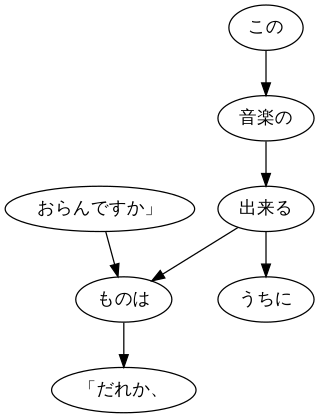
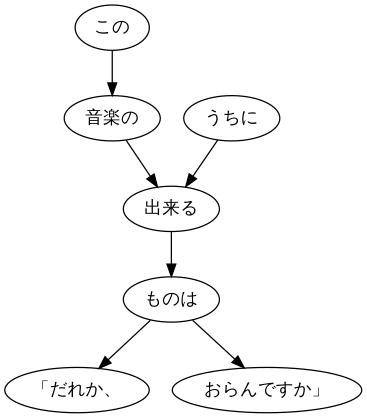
  digraph {
    fontname="IBM Plex Sans"
    node [fontname="IBM Plex Sans"]
    edge [fontname="IBM Plex Sans"]
    n1 [label="「だれか、"]
    n2 [label="ものは"]
    n3 [label="おらんですか」"]
    n4 [label="この"]
    n5 [label="音楽の"]
    n6 [label="うちに"]
    n7 [label="出来る"]
    n2 -> n1
-   n3 -> n2
+   n2 -> n3
    n4 -> n5
    n5 -> n7
-   n7 -> n6
+   n6 -> n7
    n7 -> n2
  }
